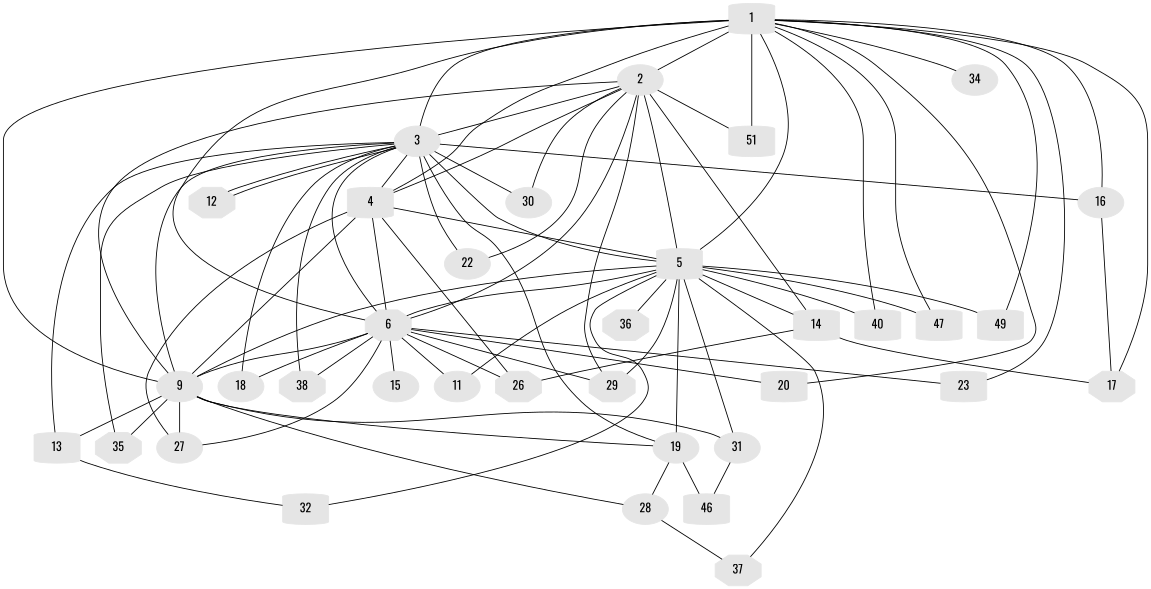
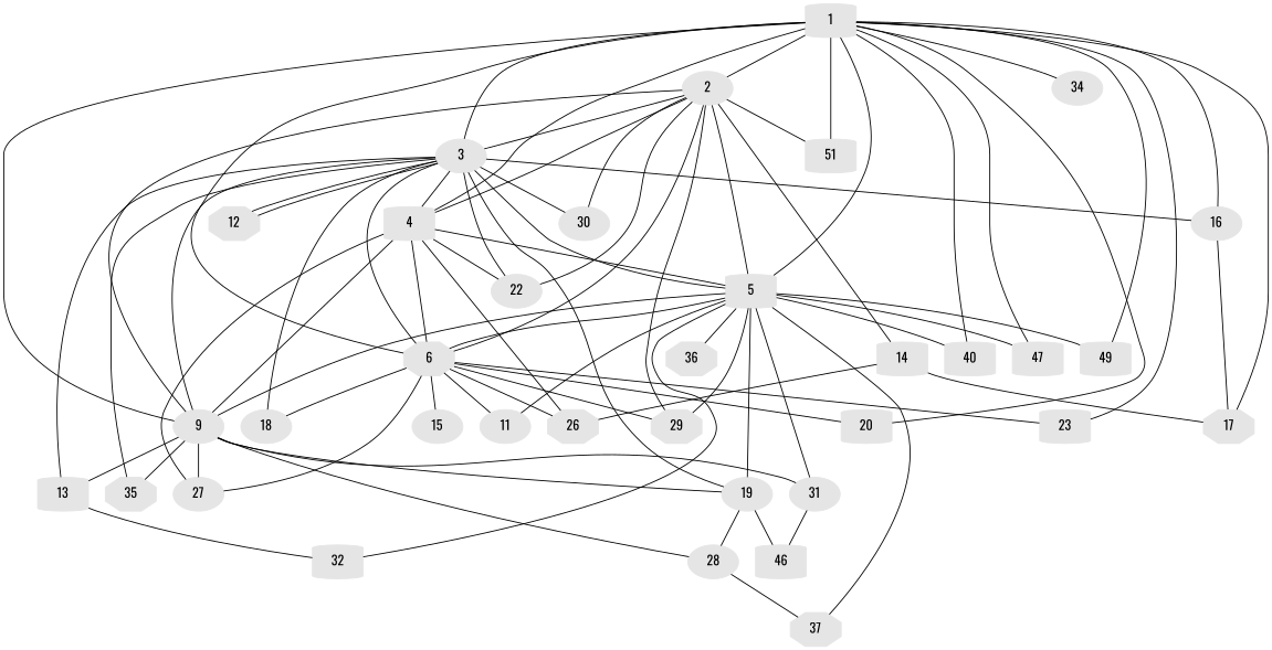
  graph {
    fontname=Oswald
    node [color=gray90 fontname=Oswald shape=ellipse style=filled]
    edge [fontname=Oswald]
    1 [shape=cylinder super="+7"]
    2 [super="+24"]
    3 [super="+44"]
    4 [shape=cylinder super="+43"]
    5 [shape=cylinder super="+8"]
    6 [shape=octagon super="+10"]
    9 [super="+52"]
    16 [super="+25"]
    17 [shape=octagon]
    20 [shape=cylinder]
    23 [shape=cylinder]
    34
    40 [shape=cylinder]
    47 [shape=cylinder]
    49 [shape=cylinder]
    51 [shape=cylinder]
    14 [shape=cylinder super="+33"]
    22 [super="+50"]
    29 [shape=octagon super="+41"]
    30
    12 [shape=octagon]
    13 [shape=cylinder]
    18
    19 [super="+21"]
    35 [shape=octagon]
-   38 [shape=octagon]
    26 [shape=octagon super="+42"]
    27 [super="+45"]
    11
    31 [super="+39"]
    32 [shape=cylinder]
    36 [shape=octagon]
    37 [shape=octagon]
    15
    28
    46 [shape=cylinder super="+48"]
    1 -- 2 [weight=3]
    1 -- 3 [weight=2]
    1 -- 4 [weight=2]
    1 -- 5 [weight=4]
    1 -- 6 [weight=4]
    1 -- 9 [weight=2]
    1 -- 16
    1 -- 17
    1 -- 20
    1 -- 23
    1 -- 34 [weight=2]
    1 -- 40
    1 -- 47
    1 -- 49
    1 -- 51
    2 -- 3
    2 -- 4
    2 -- 5 [weight=2]
    2 -- 6 [weight=2]
    2 -- 9
    2 -- 51
    2 -- 14
    2 -- 22
    2 -- 29
    2 -- 30
    3 -- 4
    3 -- 5 [weight=3]
    3 -- 6 [weight=2]
    3 -- 9
    3 -- 16 [weight=2]
    3 -- 22
    3 -- 30
    3 -- 12
    3 -- 12
    3 -- 13
    3 -- 18
    3 -- 19
    3 -- 35
-   3 -- 38
    4 -- 5 [weight=2]
    4 -- 6 [weight=2]
    4 -- 9 [weight=2]
+   4 -- 22
    4 -- 26
    4 -- 27 [weight=2]
    5 -- 6 [weight=4]
    5 -- 9 [weight=2]
    5 -- 40
    5 -- 47
    5 -- 49
-   5 -- 14
    5 -- 29
    5 -- 19
    5 -- 11
    5 -- 31 [weight=2]
    5 -- 32
    5 -- 36 [weight=2]
    5 -- 37
-   6 -- 9 [weight=2]
    6 -- 20
    6 -- 23
    6 -- 29
    6 -- 18
-   6 -- 38
    6 -- 26
    6 -- 27
    6 -- 11
    6 -- 15
    9 -- 13
    9 -- 19
    9 -- 35
    9 -- 27
    9 -- 31
    9 -- 28
    16 -- 17
    14 -- 17
    14 -- 26
    13 -- 32
    19 -- 28
    19 -- 46 [weight=2]
    31 -- 46
    28 -- 37
  }
